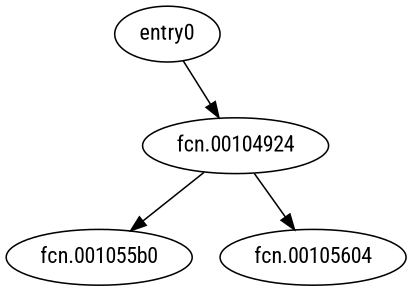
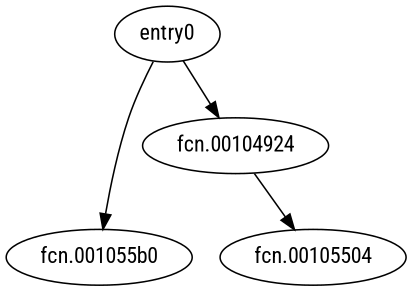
  digraph {
    fontname="Roboto Condensed"
    node [fontname="Roboto Condensed"]
    edge [fontname="Roboto Condensed"]
    n1 [label=entry0]
    n2 [label="fcn.001055b0"]
    n3 [label="fcn.00104924"]
-   n4 [label="fcn.00105604"]
-   n3 -> n2
+   n4 [label="fcn.00105504"]
+   n1 -> n2
    n1 -> n3
    n3 -> n4
  }
